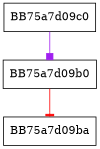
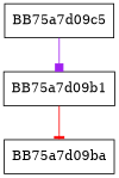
  digraph {
    splines=ortho
    node [shape=box]
-   BB75a7d09b0
+   BB75a7d09b0 [label=BB75a7d09b1]
    BB75a7d09ba
-   BB75a7d09c0
+   BB75a7d09c0 [label=BB75a7d09c5]
    BB75a7d09b0 -> BB75a7d09ba [arrowhead=tee color=red]
    BB75a7d09c0 -> BB75a7d09b0 [arrowhead=box color=purple]
  }
